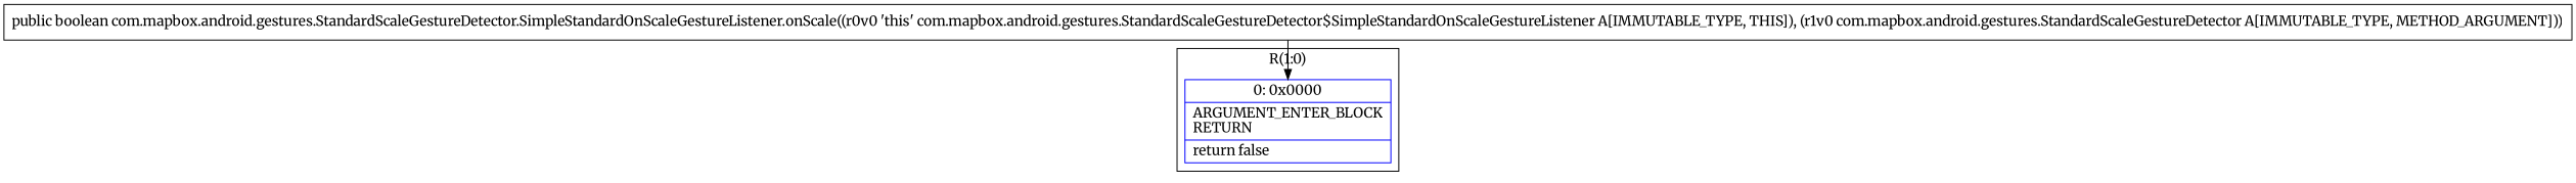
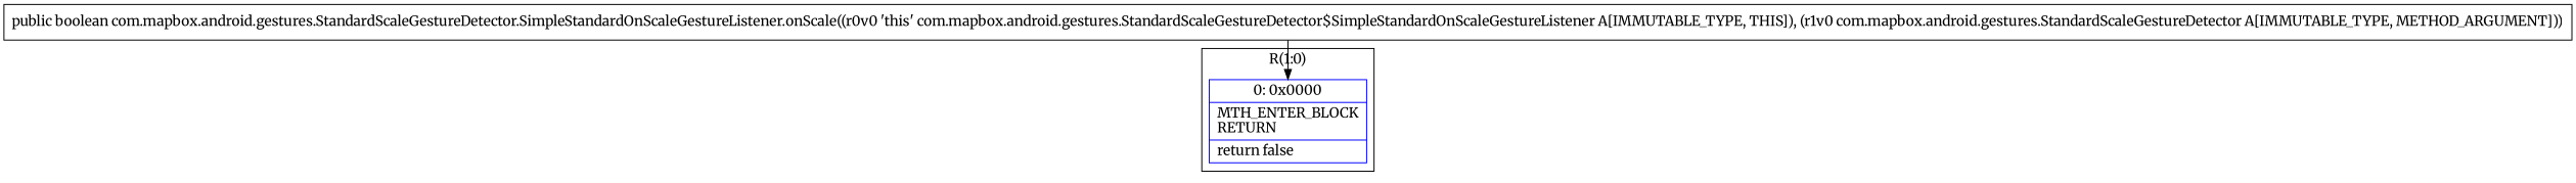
  digraph {
    fontname=Merriweather
    node [shape=record fontname=Merriweather]
-   n1 [color=blue label="{0\:\ 0x0000|ARGUMENT_ENTER_BLOCK\lRETURN\l|return false\l}"]
+   n1 [color=blue label="{0\:\ 0x0000|MTH_ENTER_BLOCK\lRETURN\l|return false\l}"]
    n2 [label="{public boolean com.mapbox.android.gestures.StandardScaleGestureDetector.SimpleStandardOnScaleGestureListener.onScale((r0v0 'this' com.mapbox.android.gestures.StandardScaleGestureDetector$SimpleStandardOnScaleGestureListener A[IMMUTABLE_TYPE, THIS]), (r1v0 com.mapbox.android.gestures.StandardScaleGestureDetector A[IMMUTABLE_TYPE, METHOD_ARGUMENT])) }"]
    subgraph cluster_1 {
      label="R(1:0)"
      n1
    }
    n2 -> n1 [fontname=Merriweather]
  }
